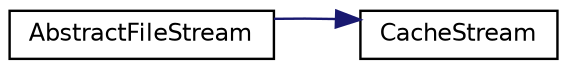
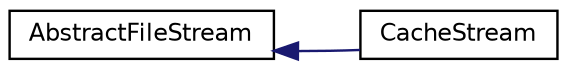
  digraph {
    rankdir=LR
    node [color=black fillcolor=white fontname=Helvetica fontsize=10 shape=record style=filled]
    n1 [height=0.2 label=AbstractFileStream width=0.4]
    n2 [height=0.2 label=CacheStream width=0.4]
-   n2 -> n1 [color=midnightblue dir=back fontname=Helvetica fontsize=10 labelfontname=Helvetica labelfontsize=10 style=solid]
+   n1 -> n2 [color=midnightblue dir=back fontname=Helvetica fontsize=10 labelfontname=Helvetica labelfontsize=10 style=solid]
  }
